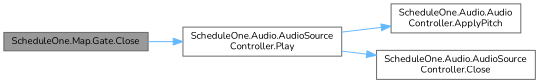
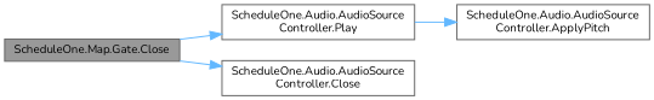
  digraph {
    fontname=Nunito
    rankdir=LR
    node [color=grey40 fillcolor=white fontname=Nunito fontsize=10 shape=box style=filled]
    edge [color=steelblue1 fontname=Nunito fontsize=10 labelfontname=Helvetica labelfontsize=10 style=solid]
    n1 [color=gray40 fillcolor=grey60 fontcolor=black height=0.2 label="ScheduleOne.Map.Gate.Close" width=0.4]
    n2 [height=0.2 label="ScheduleOne.Audio.AudioSource\lController.Play" width=0.4]
-   n3 [height=0.2 label="ScheduleOne.Audio.Audio\lController.ApplyPitch" width=0.4]
+   n3 [height=0.2 label="ScheduleOne.Audio.AudioSource\lController.ApplyPitch" width=0.4]
    n4 [height=0.2 label="ScheduleOne.Audio.AudioSource\lController.Close" width=0.4]
    n1 -> n2
    n2 -> n3
-   n2 -> n4
+   n1 -> n4
  }
